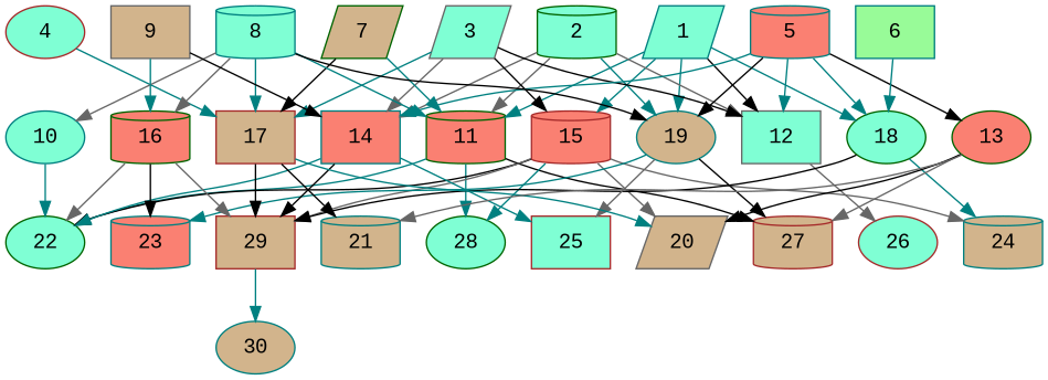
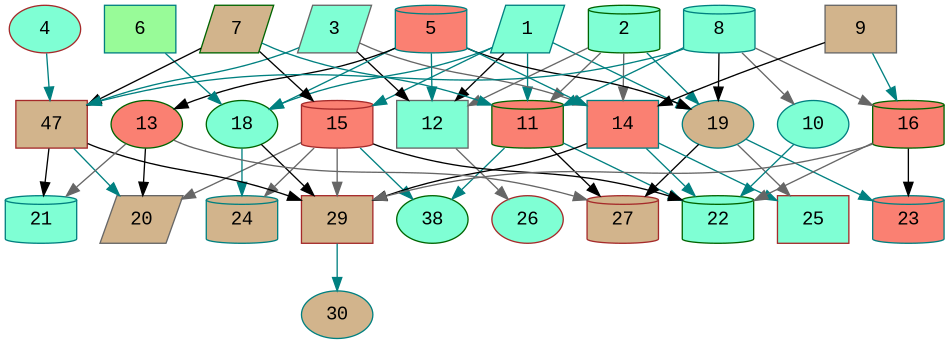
  digraph {
    fontname="Liberation Mono"
    node [alpha=0.06 color=teal fillcolor=aquamarine fontname="Liberation Mono" shape=cylinder style=filled]
    edge [color=teal fontname="Liberation Mono"]
    1 [alpha=0.02 expect_size=10137600 shape=parallelogram]
    11 [alpha=0.07 color=darkgreen expect_size=13938688 fillcolor=salmon]
    12 [color=gray40 expect_size=18319360 shape=box]
    15 [alpha=0.15 color=brown expect_size=50037760 fillcolor=salmon]
    18 [alpha=0.11 color=darkgreen expect_size=5569536 shape=ellipse]
    19 [alpha=0.01 expect_size=41874432 fillcolor=tan shape=ellipse]
-   22 [alpha=0.18 color=darkgreen expect_size=9913344 shape=ellipse]
+   22 [alpha=0.18 color=darkgreen expect_size=9913344]
    27 [color=brown expect_size=22859776 fillcolor=tan]
-   28 [alpha=0.17 color=darkgreen expect_size=41680896 shape=ellipse]
+   28 [alpha=0.17 color=darkgreen expect_size=41680896 shape=ellipse label=38]
    26 [alpha=0.04 color=brown expect_size=35808256 shape=ellipse]
    20 [alpha=0.03 color=gray40 expect_size=27780096 fillcolor=tan shape=parallelogram]
    29 [alpha=0.08 color=brown expect_size=19914752 fillcolor=tan shape=box]
    24 [alpha=0.04 expect_size=25899008 fillcolor=tan]
    23 [alpha=0.01 expect_size=24240128 fillcolor=salmon]
    25 [alpha=0.15 color=brown expect_size=48226304 shape=box]
    30 [expect_size=21127168 fillcolor=tan shape=ellipse]
    2 [alpha=0.19 color=darkgreen expect_size=20265984]
    14 [alpha=0.09 expect_size=11433984 fillcolor=salmon shape=box]
    3 [alpha=0.18 color=gray40 expect_size=34650112 shape=parallelogram]
-   17 [alpha=0.08 color=brown expect_size=47080448 fillcolor=tan shape=box]
-   21 [alpha=0.07 expect_size=41431040 fillcolor=tan]
+   17 [alpha=0.08 color=brown expect_size=47080448 fillcolor=tan shape=box label=47]
+   21 [alpha=0.07 expect_size=41431040]
    4 [alpha=0.16 color=brown expect_size=52097024 shape=ellipse]
    5 [alpha=0.12 expect_size=23479296 fillcolor=salmon]
    13 [alpha=0.01 color=darkgreen expect_size=16634880 fillcolor=salmon shape=ellipse]
    6 [expect_size=47738880 fillcolor=palegreen shape=box]
    7 [alpha=0.02 color=darkgreen expect_size=37724160 fillcolor=tan shape=parallelogram]
    8 [alpha=0.15 expect_size=24578048]
    10 [expect_size=23434240 shape=ellipse]
    16 [alpha=0.15 color=darkgreen expect_size=32106496 fillcolor=salmon]
    9 [alpha=0.14 color=gray40 expect_size=52206592 fillcolor=tan shape=box]
    1 -> 11
    1 -> 12 [color=black]
    1 -> 15
    1 -> 18
    1 -> 19
    11 -> 22
    11 -> 27 [color=black]
    11 -> 28
    12 -> 26 [color=gray40]
    15 -> 22 [color=black]
    15 -> 28
    15 -> 20 [color=gray40]
    15 -> 29 [color=gray40]
    15 -> 24 [color=gray40]
    18 -> 29 [color=black]
    18 -> 24
    19 -> 27 [color=black]
    19 -> 23
    19 -> 25 [color=gray40]
    29 -> 30
    2 -> 11 [color=gray40]
    2 -> 12 [color=gray40]
    2 -> 19
    2 -> 14 [color=gray40]
    14 -> 22
    14 -> 29 [color=black]
    14 -> 25
    3 -> 12 [color=black]
-   3 -> 15 [color=black]
+   7 -> 15 [color=black]
    3 -> 14 [color=gray40]
    3 -> 17
    17 -> 20
    17 -> 29 [color=black]
    17 -> 21 [color=black]
    4 -> 17
    5 -> 12
    5 -> 18
    5 -> 19 [color=black]
    5 -> 14
    5 -> 13 [color=black]
    13 -> 27 [color=gray40]
    13 -> 20 [color=black]
    13 -> 21 [color=gray40]
    6 -> 18
    7 -> 11
    7 -> 17 [color=black]
    8 -> 11
    8 -> 19 [color=black]
    8 -> 17
    8 -> 10 [color=gray40]
    8 -> 16 [color=gray40]
    10 -> 22
    16 -> 22 [color=gray40]
    16 -> 29 [color=gray40]
    16 -> 23 [color=black]
    9 -> 14 [color=black]
    9 -> 16
  }
